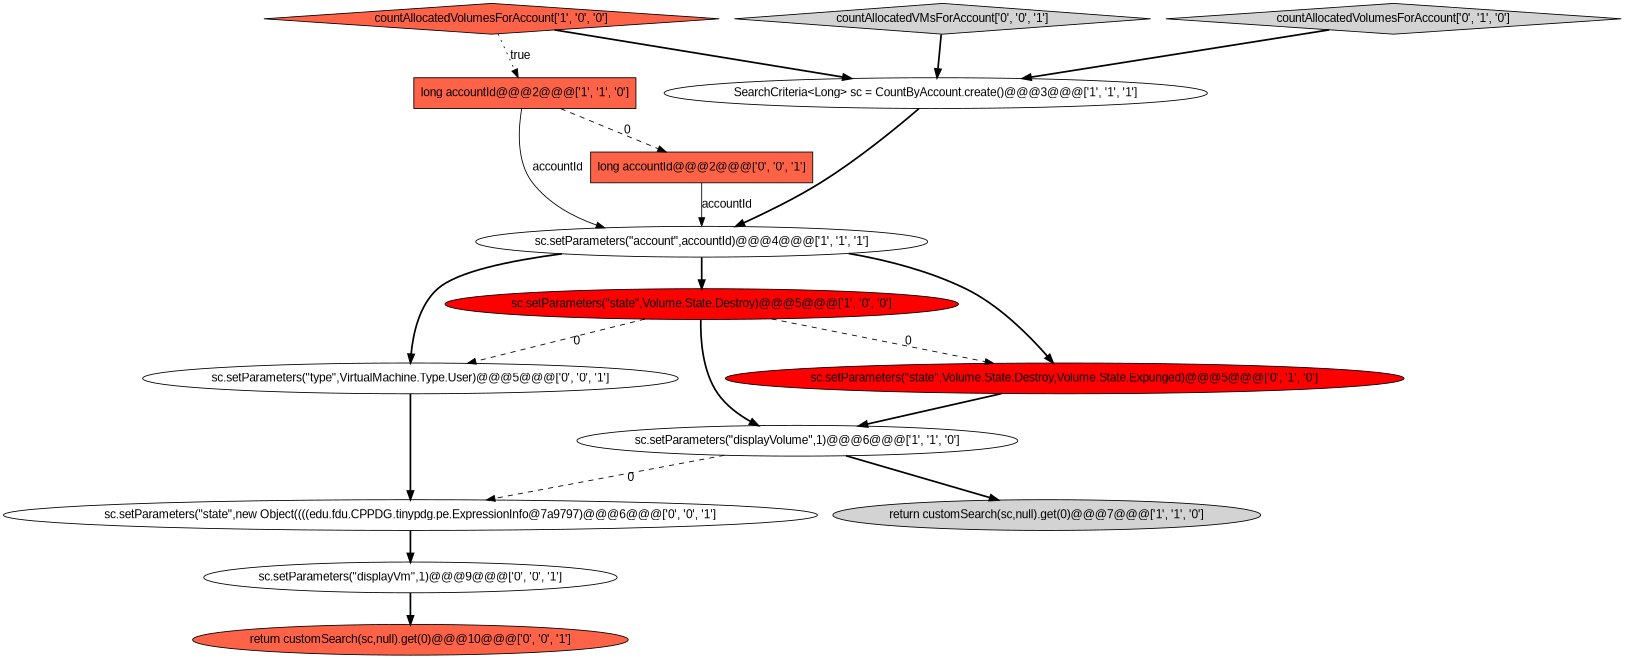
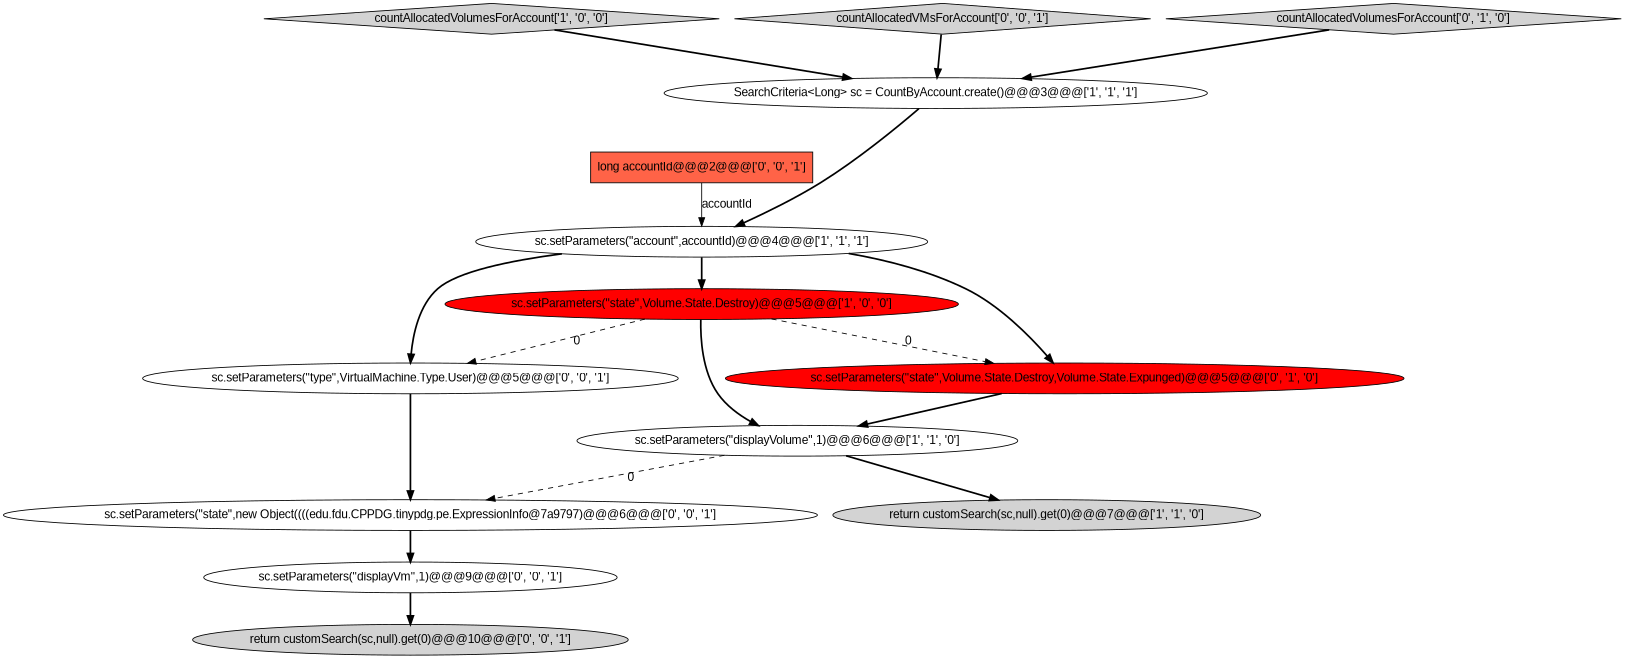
  digraph {
    fontname="Liberation Sans"
    node [fillcolor=white fontname="Liberation Sans" shape=ellipse style=filled]
    edge [fontname="Liberation Sans" style=bold]
-   n1 [fillcolor=tomato label="long accountId@@@2@@@['1', '1', '0']" shape=box]
    n2 [label="sc.setParameters(\"account\",accountId)@@@4@@@['1', '1', '1']"]
    n3 [fillcolor=tomato label="long accountId@@@2@@@['0', '0', '1']" shape=box]
    n4 [label="sc.setParameters(\"type\",VirtualMachine.Type.User)@@@5@@@['0', '0', '1']"]
    n5 [fillcolor=red label="sc.setParameters(\"state\",Volume.State.Destroy)@@@5@@@['1', '0', '0']"]
    n6 [fillcolor=red label="sc.setParameters(\"state\",Volume.State.Destroy,Volume.State.Expunged)@@@5@@@['0', '1', '0']"]
    n7 [label="sc.setParameters(\"displayVm\",1)@@@9@@@['0', '0', '1']"]
-   n8 [fillcolor=tomato label="return customSearch(sc,null).get(0)@@@10@@@['0', '0', '1']"]
+   n8 [fillcolor=lightgray label="return customSearch(sc,null).get(0)@@@10@@@['0', '0', '1']"]
    n9 [label="sc.setParameters(\"displayVolume\",1)@@@6@@@['1', '1', '0']"]
    n10 [fillcolor=lightgray label="return customSearch(sc,null).get(0)@@@7@@@['1', '1', '0']"]
    n11 [label="sc.setParameters(\"state\",new Object((((edu.fdu.CPPDG.tinypdg.pe.ExpressionInfo@7a9797)@@@6@@@['0', '0', '1']"]
    n12 [fillcolor=lightgray label="countAllocatedVMsForAccount['0', '0', '1']" shape=diamond]
    n13 [label="SearchCriteria<Long> sc = CountByAccount.create()@@@3@@@['1', '1', '1']"]
-   n14 [fillcolor=tomato label="countAllocatedVolumesForAccount['1', '0', '0']" shape=diamond]
+   n14 [fillcolor=lightgray label="countAllocatedVolumesForAccount['1', '0', '0']" shape=diamond]
    n15 [fillcolor=lightgray label="countAllocatedVolumesForAccount['0', '1', '0']" shape=diamond]
-   n1 -> n2 [label=accountId style=solid]
-   n1 -> n3 [label=0 style=dashed]
    n2 -> n4
    n2 -> n5
    n2 -> n6
    n3 -> n2 [label=accountId style=solid]
    n4 -> n11
    n5 -> n4 [label=0 style=dashed]
    n5 -> n6 [label=0 style=dashed]
    n5 -> n9
    n6 -> n9
    n7 -> n8
    n9 -> n10
    n9 -> n11 [label=0 style=dashed]
    n11 -> n7
    n12 -> n13
    n13 -> n2
-   n14 -> n1 [label=true style=dotted]
    n14 -> n13
    n15 -> n13
  }
